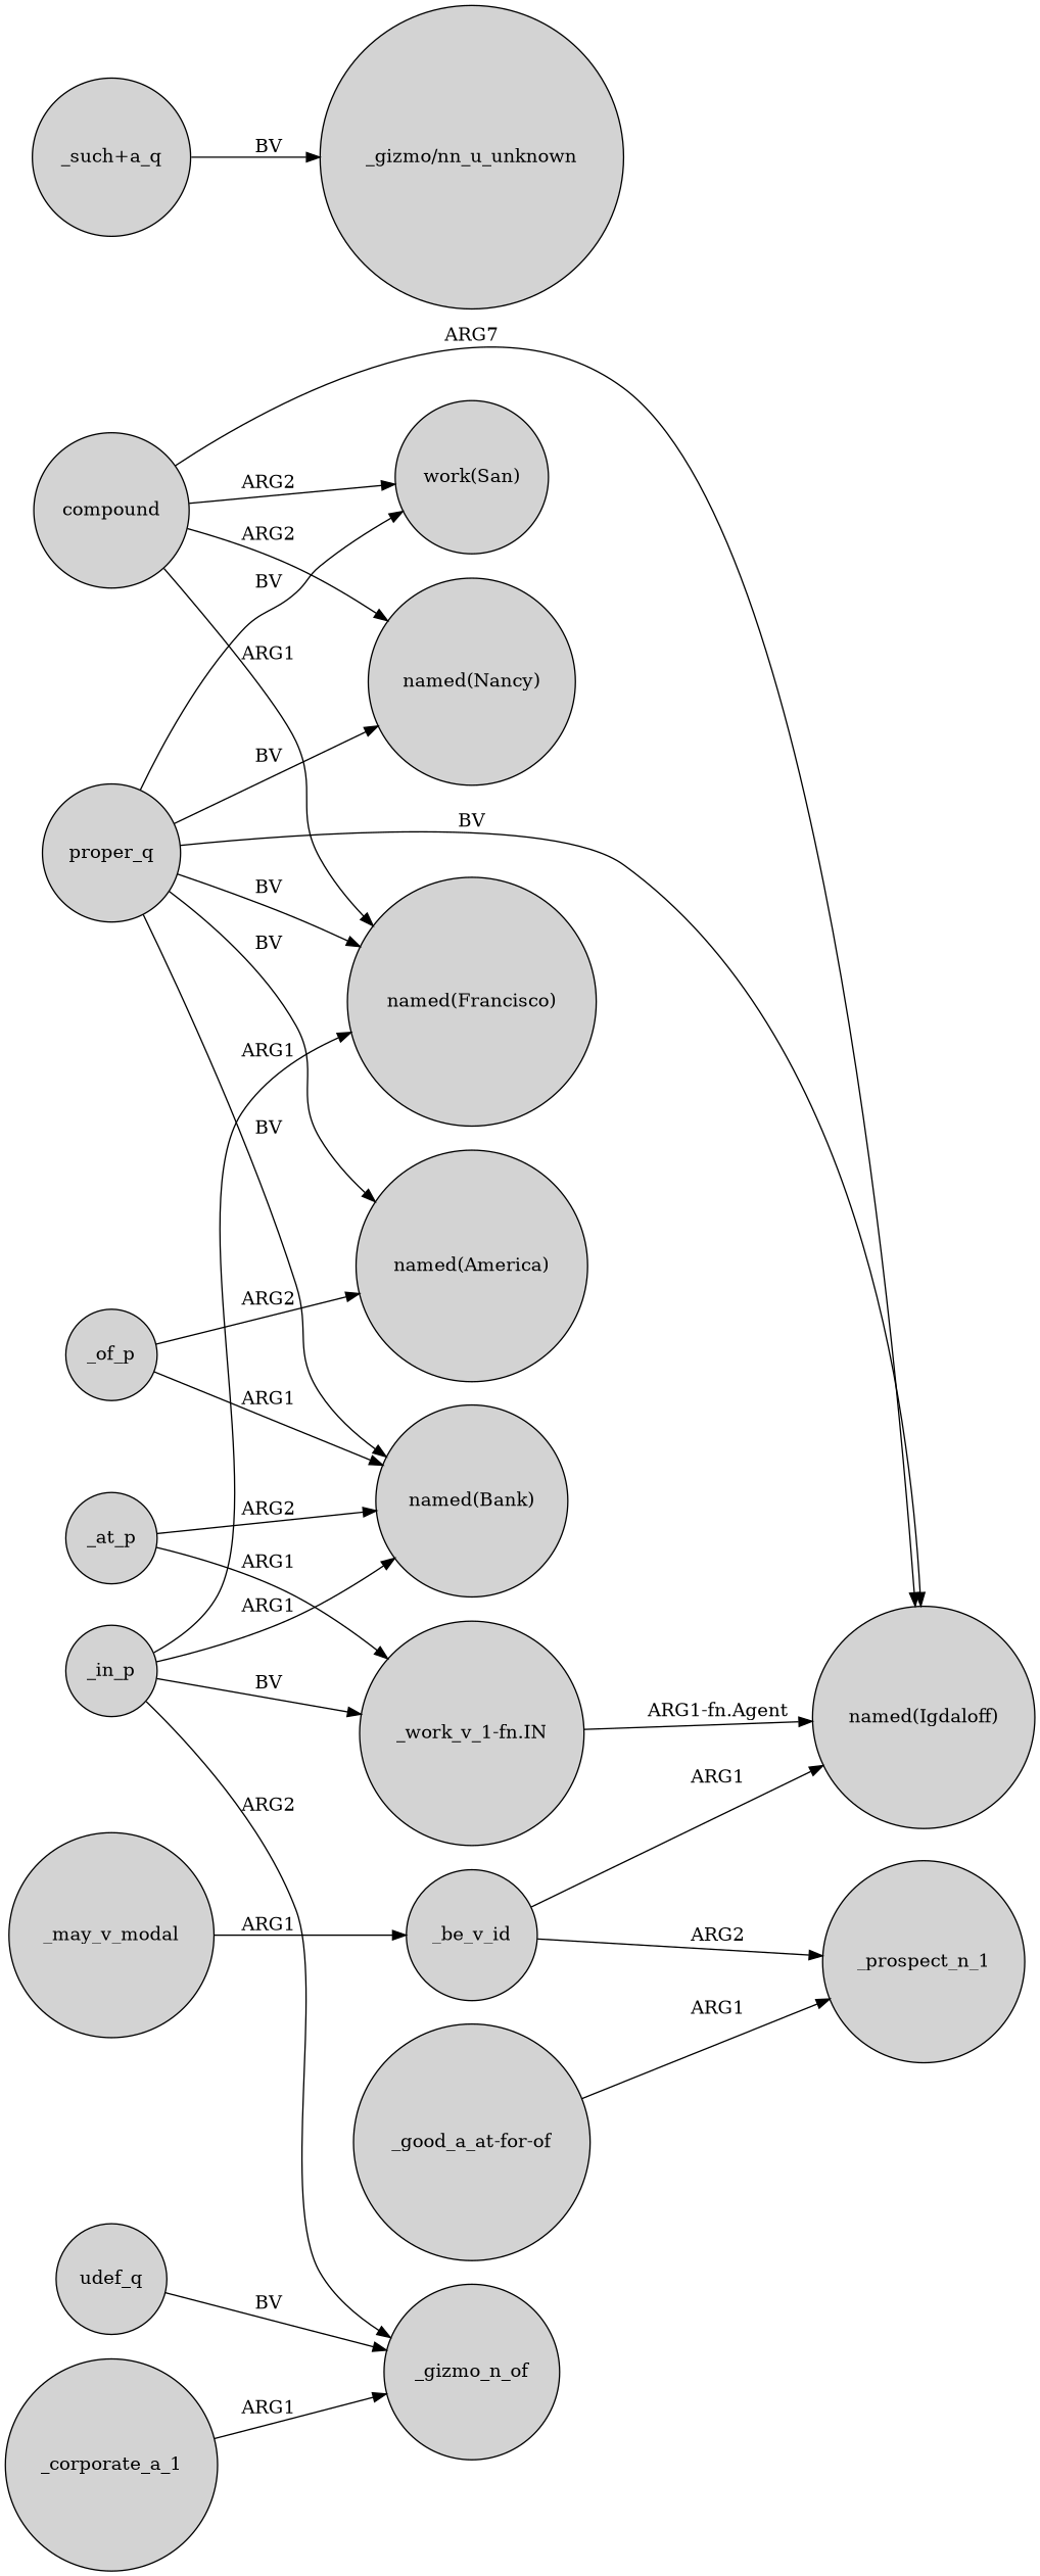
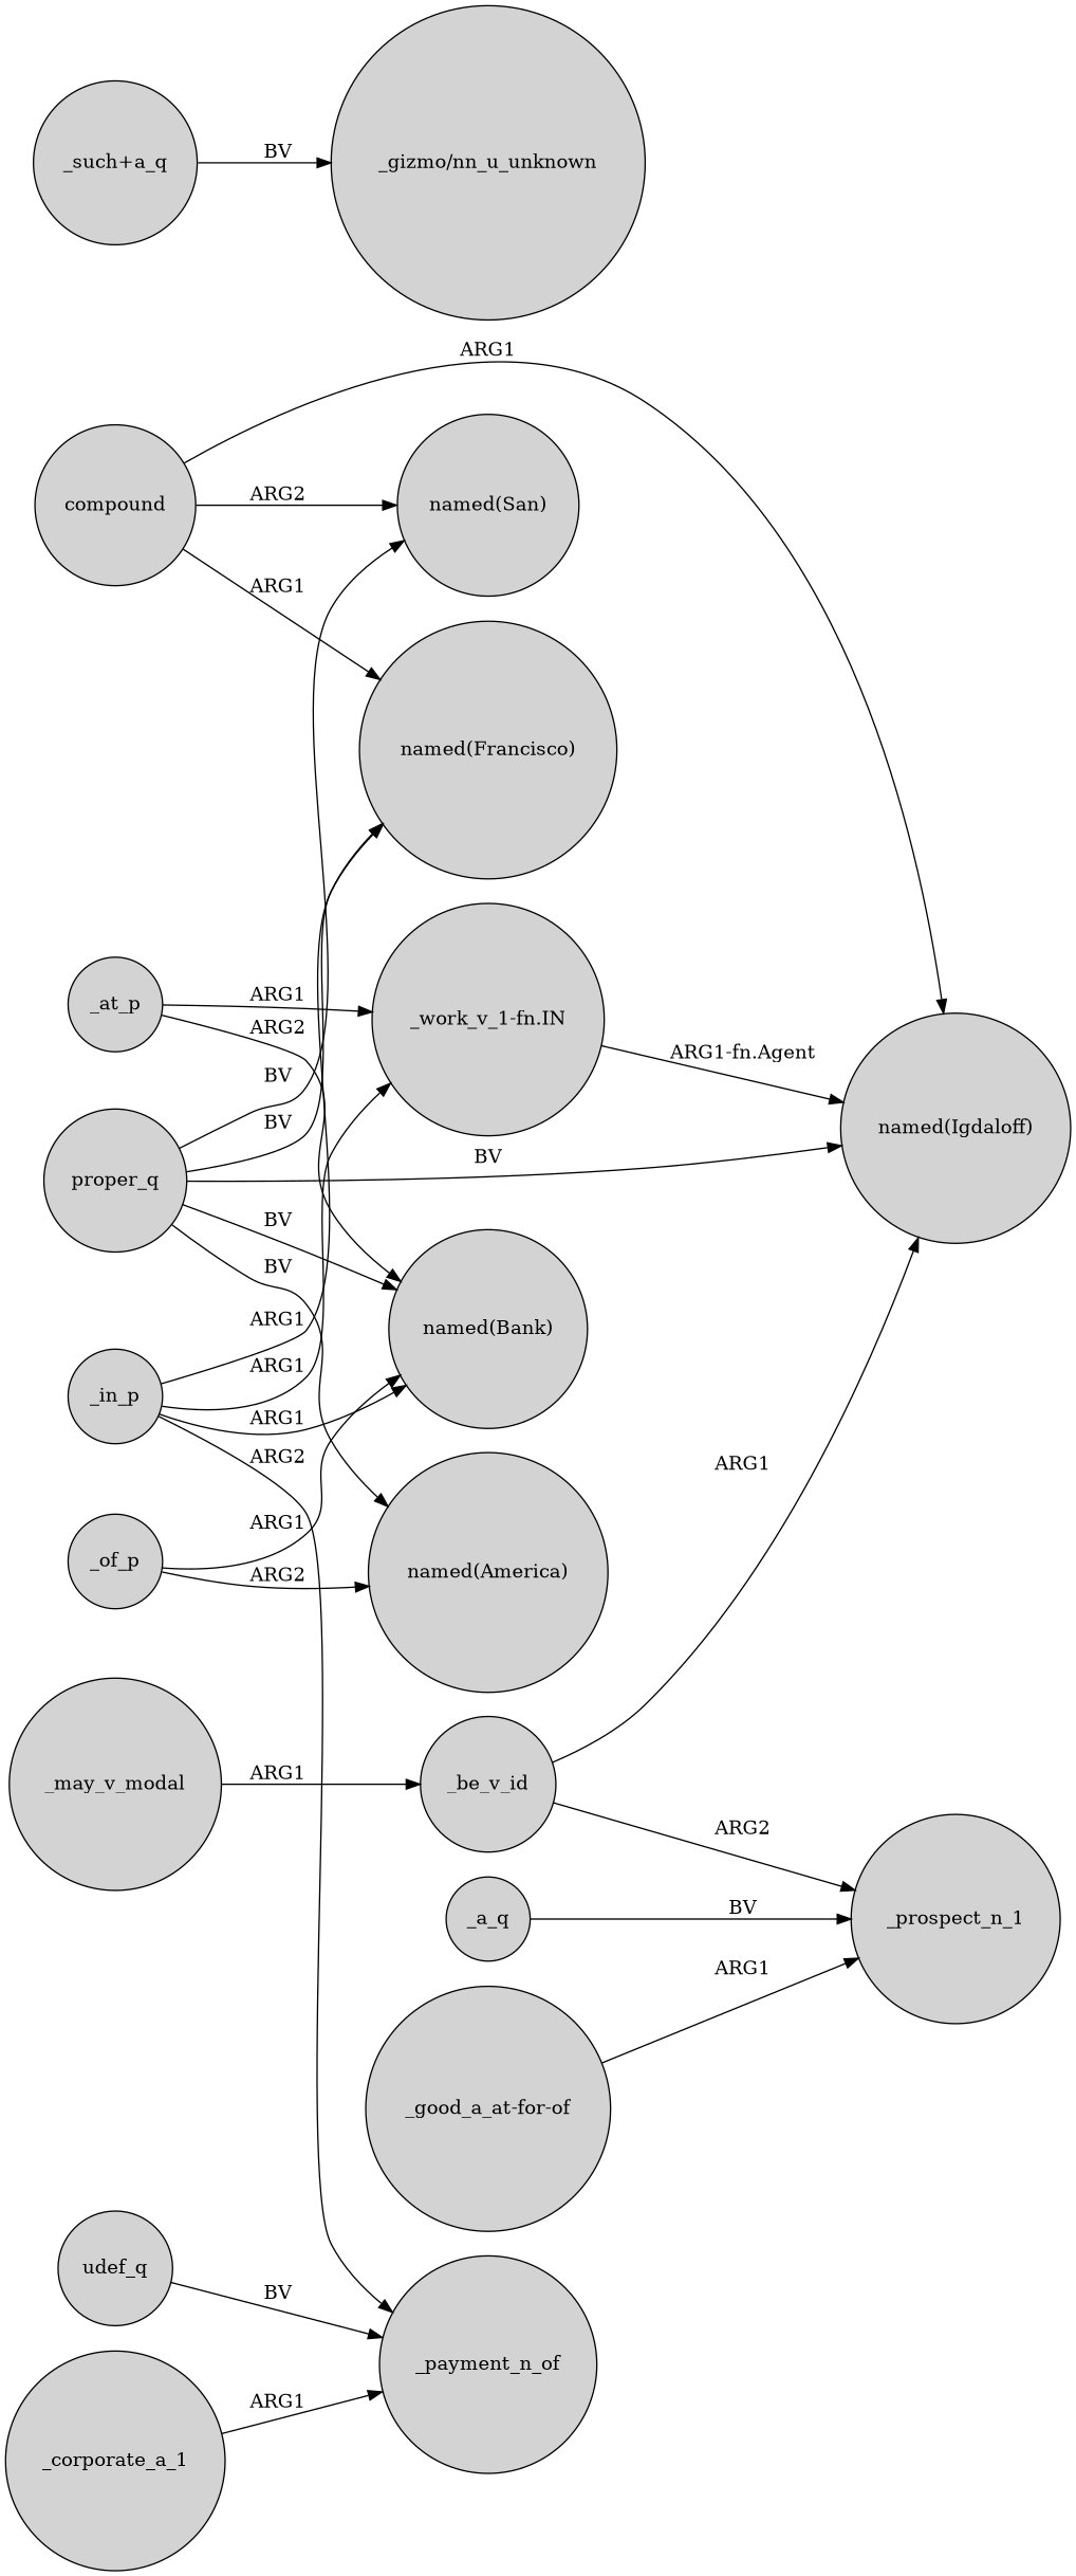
  digraph {
    rankdir=LR
    node [shape=circle style=filled]
    compound
-   "named(Nancy)"
    "named(Francisco)"
-   "named(San)" [label="work(San)"]
+   "named(San)"
    "named(Igdaloff)"
    _at_p
    "named(Bank)"
    "_work_v_1-fn.IN"
    _in_p
-   _payment_n_of [label=_gizmo_n_of]
+   _payment_n_of
    proper_q
    "named(America)"
    _be_v_id
    _prospect_n_1
    _of_p
    "_good_a_at-for-of"
    udef_q
+   _a_q
    "_such+a_q"
    "_gizmo/nn_u_unknown"
    _corporate_a_1
    _may_v_modal
-   compound -> "named(Nancy)" [label=ARG2]
    compound -> "named(Francisco)" [label=ARG1]
    compound -> "named(San)" [label=ARG2]
-   compound -> "named(Igdaloff)" [label=ARG7]
+   compound -> "named(Igdaloff)" [label=ARG1]
    _at_p -> "named(Bank)" [label=ARG2]
    _at_p -> "_work_v_1-fn.IN" [label=ARG1]
    "_work_v_1-fn.IN" -> "named(Igdaloff)" [label="ARG1-fn.Agent"]
    _in_p -> "named(Francisco)" [label=ARG1]
    _in_p -> "named(Bank)" [label=ARG1]
-   _in_p -> "_work_v_1-fn.IN" [label=BV]
+   _in_p -> "_work_v_1-fn.IN" [label=ARG1]
    _in_p -> _payment_n_of [label=ARG2]
-   proper_q -> "named(Nancy)" [label=BV]
    proper_q -> "named(Francisco)" [label=BV]
    proper_q -> "named(San)" [label=BV]
    proper_q -> "named(Igdaloff)" [label=BV]
    proper_q -> "named(Bank)" [label=BV]
    proper_q -> "named(America)" [label=BV]
    _be_v_id -> "named(Igdaloff)" [label=ARG1]
    _be_v_id -> _prospect_n_1 [label=ARG2]
    _of_p -> "named(Bank)" [label=ARG1]
    _of_p -> "named(America)" [label=ARG2]
    "_good_a_at-for-of" -> _prospect_n_1 [label=ARG1]
    udef_q -> _payment_n_of [label=BV]
+   _a_q -> _prospect_n_1 [label=BV]
    "_such+a_q" -> "_gizmo/nn_u_unknown" [label=BV]
    _corporate_a_1 -> _payment_n_of [label=ARG1]
    _may_v_modal -> _be_v_id [label=ARG1]
  }
